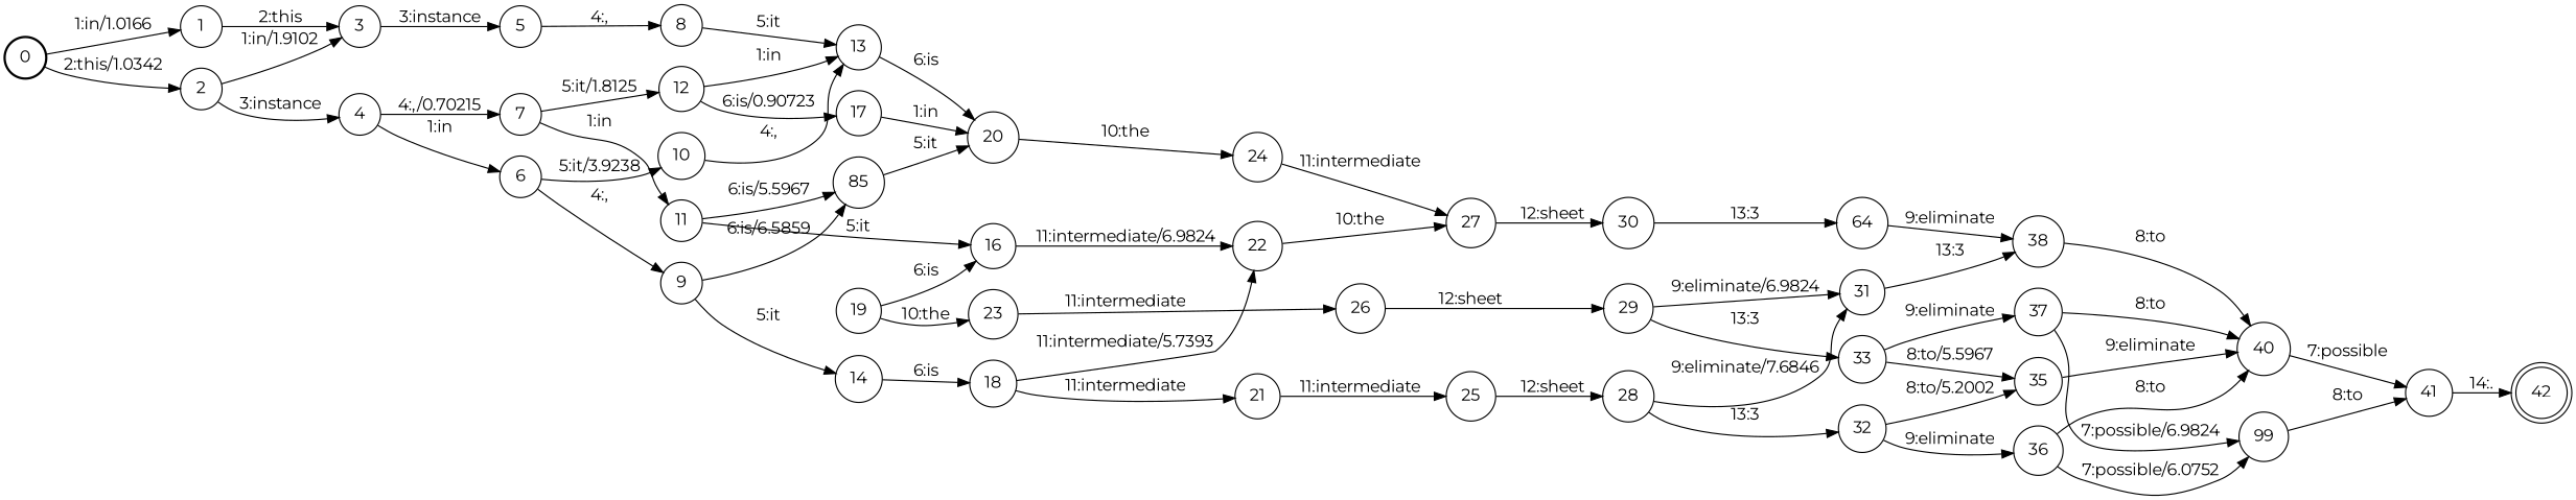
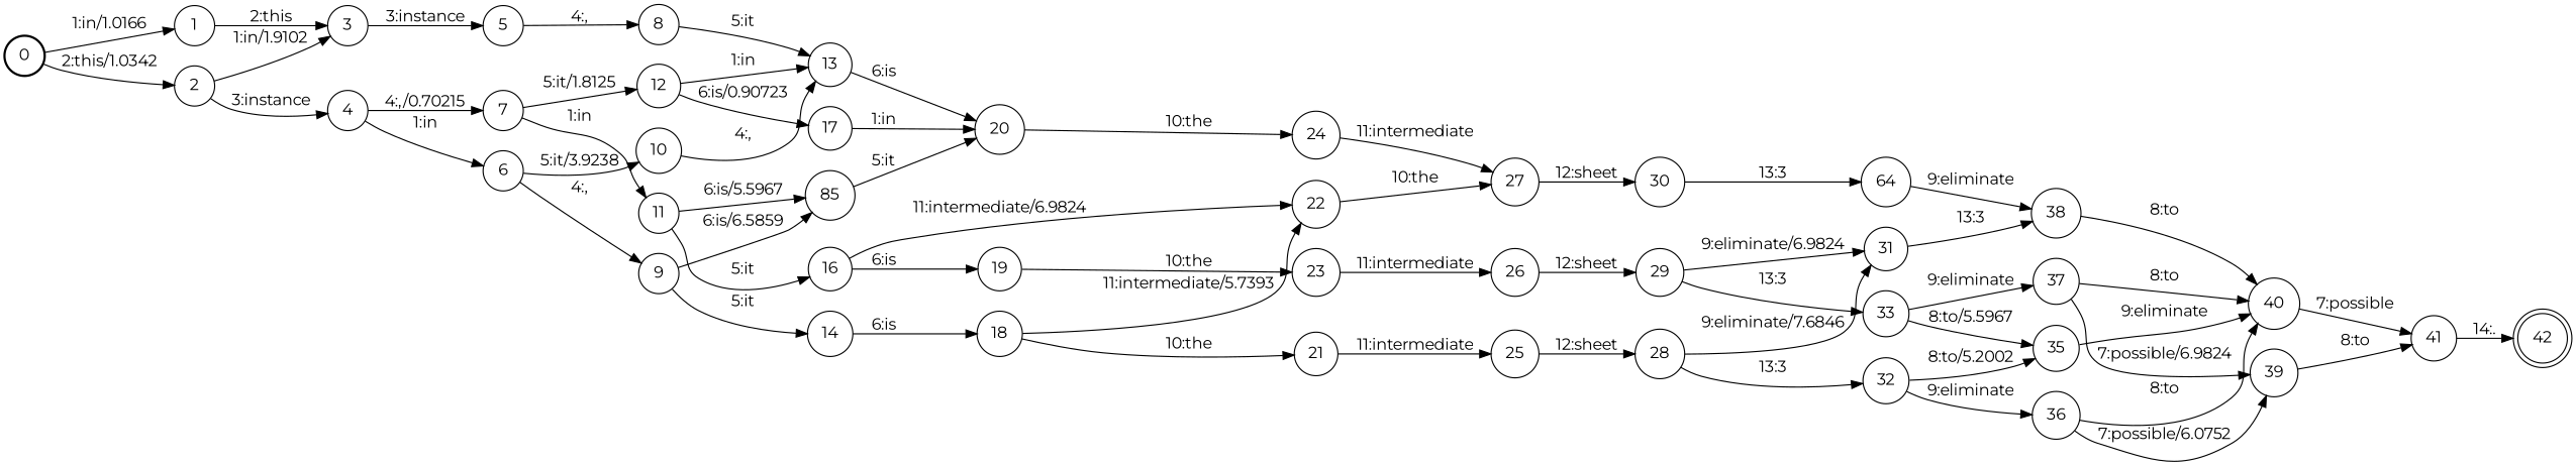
  digraph {
    fontname=Montserrat
    nodesep=0.25
    rankdir=LR
    ranksep=0.4
    node [fontname=Montserrat fontsize=14 shape=circle style=solid]
    edge [fontname=Montserrat fontsize=14]
    n1 [label=0 style=bold]
    n2 [label=1]
    n3 [label=2]
    n4 [label=3]
    n5 [label=4]
    n6 [label=5]
    n7 [label=6]
    n8 [label=7]
    n9 [label=8]
    n10 [label=9]
    n11 [label=10]
    n12 [label=11]
    n13 [label=12]
    n14 [label=13]
    n15 [label=14]
    n16 [label=85]
    n17 [label=16]
    n18 [label=17]
    n19 [label=20]
    n20 [label=18]
    n21 [label=19]
    n22 [label=22]
    n23 [label=24]
    n24 [label=21]
    n25 [label=23]
    n26 [label=27]
    n27 [label=25]
    n28 [label=26]
    n29 [label=28]
    n30 [label=30]
    n31 [label=29]
    n32 [label=31]
    n33 [label=32]
    n34 [label=64]
    n35 [label=33]
    n36 [label=38]
    n37 [label=35]
    n38 [label=36]
    n39 [label=37]
    n40 [label=40]
-   n41 [label=99]
+   n41 [label=39]
    n42 [label=41]
    n43 [label=42 shape=doublecircle]
    n1 -> n2 [label="1:in/1.0166"]
    n1 -> n3 [label="2:this/1.0342"]
    n2 -> n4 [label="2:this"]
    n3 -> n4 [label="1:in/1.9102"]
    n3 -> n5 [label="3:instance"]
    n4 -> n6 [label="3:instance"]
    n5 -> n7 [label="1:in"]
    n5 -> n8 [label="4:,/0.70215"]
    n6 -> n9 [label="4:,"]
    n7 -> n10 [label="4:,"]
    n7 -> n11 [label="5:it/3.9238"]
    n8 -> n12 [label="1:in"]
    n8 -> n13 [label="5:it/1.8125"]
    n9 -> n14 [label="5:it"]
    n10 -> n15 [label="5:it"]
    n10 -> n16 [label="6:is/6.5859"]
    n11 -> n14 [label="4:,"]
    n12 -> n16 [label="6:is/5.5967"]
    n12 -> n17 [label="5:it"]
    n13 -> n14 [label="1:in"]
    n13 -> n18 [label="6:is/0.90723"]
    n14 -> n19 [label="6:is"]
    n15 -> n20 [label="6:is"]
    n16 -> n19 [label="5:it"]
-   n21 -> n17 [label="6:is"]
+   n17 -> n21 [label="6:is"]
    n17 -> n22 [label="11:intermediate/6.9824"]
    n18 -> n19 [label="1:in"]
    n19 -> n23 [label="10:the"]
    n20 -> n22 [label="11:intermediate/5.7393"]
-   n20 -> n24 [label="11:intermediate"]
+   n20 -> n24 [label="10:the"]
    n21 -> n25 [label="10:the"]
    n22 -> n26 [label="10:the"]
    n23 -> n26 [label="11:intermediate"]
    n24 -> n27 [label="11:intermediate"]
    n25 -> n28 [label="11:intermediate"]
    n26 -> n30 [label="12:sheet"]
    n27 -> n29 [label="12:sheet"]
    n28 -> n31 [label="12:sheet"]
    n29 -> n32 [label="9:eliminate/7.6846"]
    n29 -> n33 [label="13:3"]
    n30 -> n34 [label="13:3"]
    n31 -> n32 [label="9:eliminate/6.9824"]
    n31 -> n35 [label="13:3"]
    n32 -> n36 [label="13:3"]
    n33 -> n37 [label="8:to/5.2002"]
    n33 -> n38 [label="9:eliminate"]
    n34 -> n36 [label="9:eliminate"]
    n35 -> n37 [label="8:to/5.5967"]
    n35 -> n39 [label="9:eliminate"]
    n36 -> n40 [label="8:to"]
    n37 -> n40 [label="9:eliminate"]
    n38 -> n40 [label="8:to"]
    n38 -> n41 [label="7:possible/6.0752"]
    n39 -> n40 [label="8:to"]
    n39 -> n41 [label="7:possible/6.9824"]
    n40 -> n42 [label="7:possible"]
    n41 -> n42 [label="8:to"]
    n42 -> n43 [label="14:."]
  }
